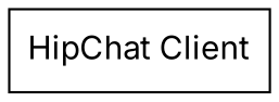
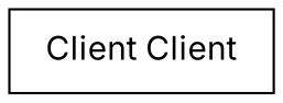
  digraph {
    fontname=Inter
    rankdir=TB
    splines=ortho
    style=filled
-   n1 [fontname=Inter label="HipChat Client" shape=box]
+   n1 [fontname=Inter label="Client Client" shape=box]
  }
